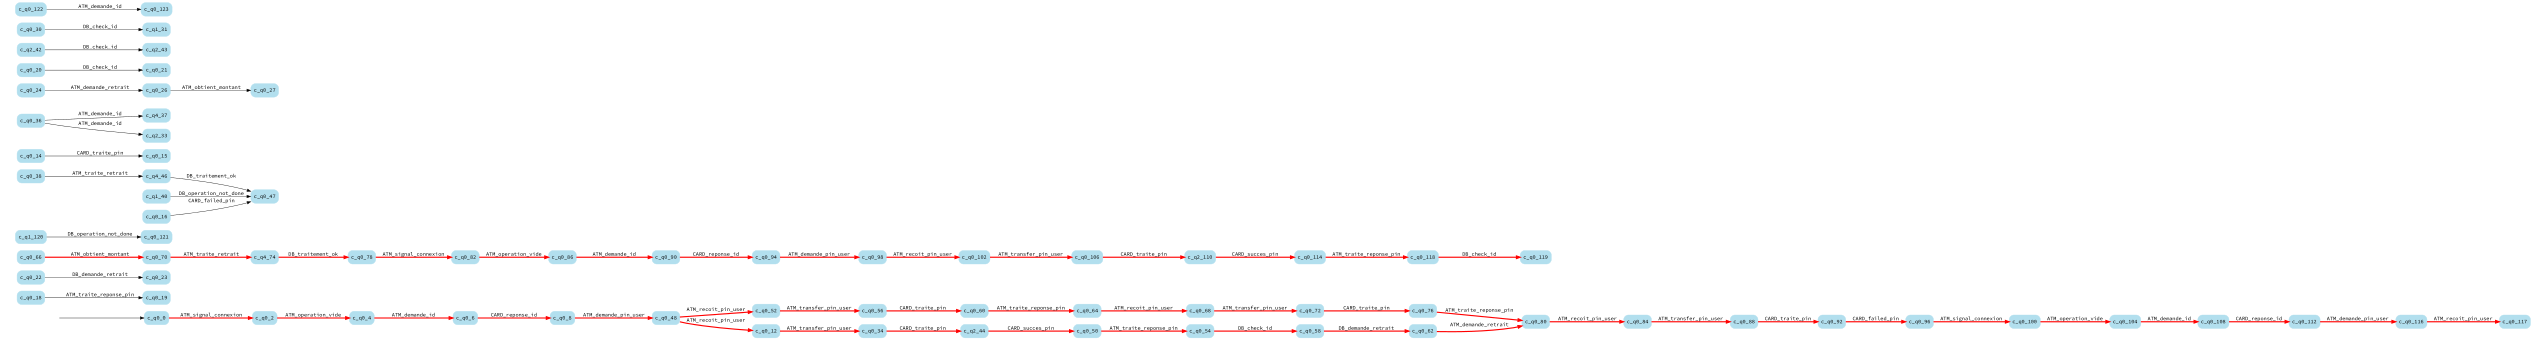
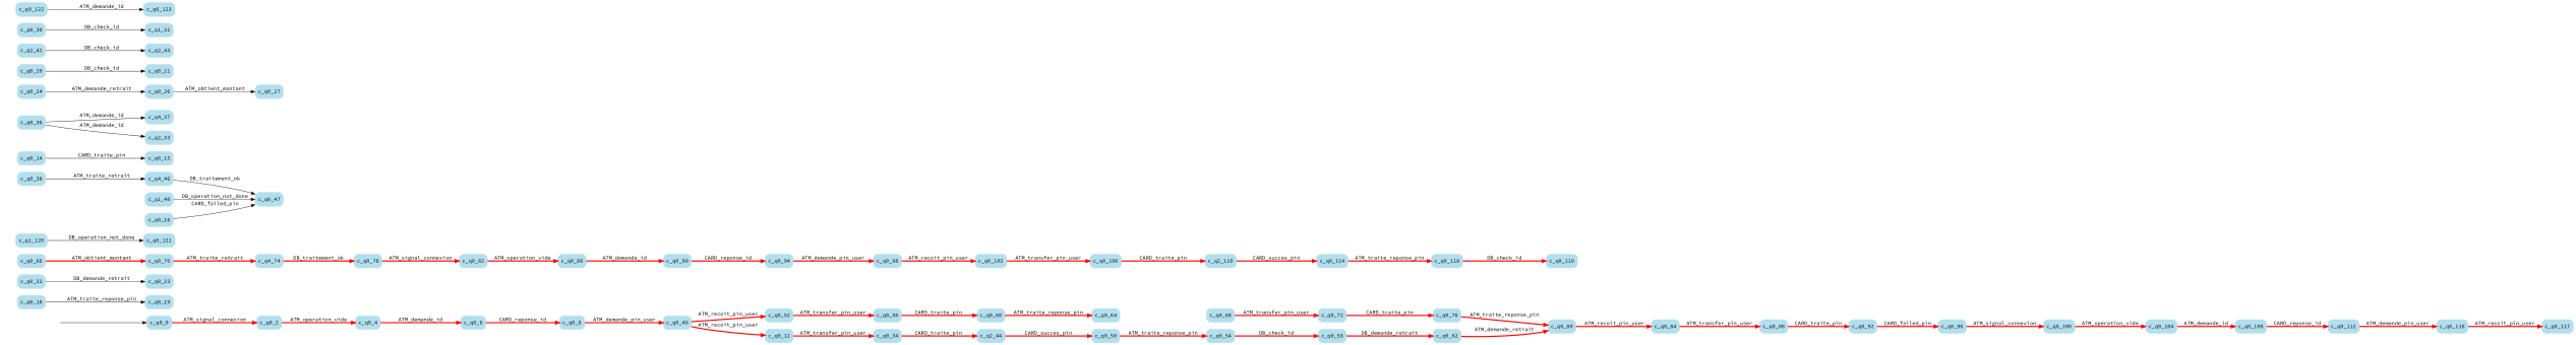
  digraph {
    fontname="Source Code Pro"
    rankdir=LR
    node [fontname="Source Code Pro" style="rounded, filled" color=lightblue2 shape=box]
    edge [fontname="Source Code Pro" color=red penwidth=3]
    start_c_q0_0 [style=invisible color="" shape=""]
    n2 [label=c_q0_0]
    n3 [label=c_q0_2]
    n4 [label=c_q0_19]
    n5 [label=c_q0_22]
    n6 [label=c_q0_23]
    n7 [label=c_q0_82]
    n8 [label=c_q0_86]
    n9 [label=c_q0_90]
    n10 [label=c_q0_4]
    n11 [label=c_q0_58]
    n12 [label=c_q0_62]
    n13 [label=c_q0_80]
    n14 [label=c_q0_64]
    n15 [label=c_q0_68]
    n16 [label=c_q0_72]
    n17 [label=c_q0_108]
    n18 [label=c_q0_112]
    n19 [label=c_q0_116]
    n20 [label=c_q0_106]
    n21 [label=c_q2_110]
    n22 [label=c_q0_114]
    n23 [label=c_q1_120]
    n24 [label=c_q0_121]
    n25 [label=c_q0_8]
    n26 [label=c_q0_48]
    n27 [label=c_q0_52]
    n28 [label=c_q0_12]
    n29 [label=c_q0_118]
    n30 [label=c_q0_47]
    n31 [label=c_q0_38]
    n32 [label=c_q4_46]
    n33 [label=c_q0_76]
    n34 [label=c_q0_6]
    n35 [label=c_q0_117]
    n36 [label=c_q0_66]
    n37 [label=c_q0_70]
    n38 [label=c_q4_74]
    n39 [label=c_q0_18]
    n40 [label=c_q0_15]
    n41 [label=c_q0_78]
    n42 [label=c_q0_88]
    n43 [label=c_q0_92]
    n44 [label=c_q0_96]
    n45 [label=c_q1_40]
    n46 [label=c_q0_119]
    n47 [label=c_q0_16]
    n48 [label=c_q0_36]
    n49 [label=c_q4_37]
    n50 [label=c_q2_33]
    n51 [label=c_q0_102]
    n52 [label=c_q0_27]
    n53 [label=c_q0_56]
    n54 [label=c_q0_34]
    n55 [label=c_q0_84]
    n56 [label=c_q0_100]
    n57 [label=c_q0_60]
    n58 [label=c_q2_44]
    n59 [label=c_q0_50]
    n60 [label=c_q0_21]
    n61 [label=c_q0_54]
    n62 [label=c_q0_20]
    n63 [label=c_q0_94]
    n64 [label=c_q0_98]
    n65 [label=c_q0_26]
    n66 [label=c_q2_43]
    n67 [label=c_q1_31]
    n68 [label=c_q0_14]
    n69 [label=c_q2_42]
    n70 [label=c_q0_30]
    n71 [label=c_q0_104]
    n72 [label=c_q0_122]
    n73 [label=c_q0_123]
    n74 [label=c_q0_24]
    start_c_q0_0 -> n2 [color="" penwidth=""]
    n2 -> n3 [label=ATM_signal_connexion]
    n3 -> n10 [label=ATM_operation_vide]
    n5 -> n6 [label=DB_demande_retrait color="" penwidth=""]
    n7 -> n8 [label=ATM_operation_vide]
    n8 -> n9 [label=ATM_demande_id]
    n9 -> n63 [label=CARD_reponse_id]
    n10 -> n34 [label=ATM_demande_id]
    n11 -> n12 [label=DB_demande_retrait]
    n12 -> n13 [label=ATM_demande_retrait]
    n13 -> n55 [label=ATM_recoit_pin_user]
-   n14 -> n15 [label=ATM_recoit_pin_user]
    n15 -> n16 [label=ATM_transfer_pin_user]
    n16 -> n33 [label=CARD_traite_pin]
    n17 -> n18 [label=CARD_reponse_id]
    n18 -> n19 [label=ATM_demande_pin_user]
    n19 -> n35 [label=ATM_recoit_pin_user]
    n20 -> n21 [label=CARD_traite_pin]
    n21 -> n22 [label=CARD_succes_pin]
    n22 -> n29 [label=ATM_traite_reponse_pin]
    n23 -> n24 [label=DB_operation_not_done color="" penwidth=""]
    n25 -> n26 [label=ATM_demande_pin_user]
    n26 -> n27 [label=ATM_recoit_pin_user]
    n26 -> n28 [label=ATM_recoit_pin_user]
    n27 -> n53 [label=ATM_transfer_pin_user]
    n28 -> n54 [label=ATM_transfer_pin_user]
    n29 -> n46 [label=DB_check_id]
    n31 -> n32 [label=ATM_traite_retrait color="" penwidth=""]
    n32 -> n30 [label=DB_traitement_ok color="" penwidth=""]
    n33 -> n13 [label=ATM_traite_reponse_pin]
    n34 -> n25 [label=CARD_reponse_id]
    n36 -> n37 [label=ATM_obtient_montant]
    n37 -> n38 [label=ATM_traite_retrait]
    n38 -> n41 [label=DB_traitement_ok]
    n39 -> n4 [label=ATM_traite_reponse_pin color="" penwidth=""]
    n41 -> n7 [label=ATM_signal_connexion]
    n42 -> n43 [label=CARD_traite_pin]
    n43 -> n44 [label=CARD_failed_pin]
    n44 -> n56 [label=ATM_signal_connexion]
    n45 -> n30 [label=DB_operation_not_done color="" penwidth=""]
    n47 -> n30 [label=CARD_failed_pin color="" penwidth=""]
    n48 -> n49 [label=ATM_demande_id color="" penwidth=""]
    n48 -> n50 [label=ATM_demande_id color="" penwidth=""]
    n51 -> n20 [label=ATM_transfer_pin_user]
    n53 -> n57 [label=CARD_traite_pin]
    n54 -> n58 [label=CARD_traite_pin]
    n55 -> n42 [label=ATM_transfer_pin_user]
    n56 -> n71 [label=ATM_operation_vide]
    n57 -> n14 [label=ATM_traite_reponse_pin]
    n58 -> n59 [label=CARD_succes_pin]
    n59 -> n61 [label=ATM_traite_reponse_pin]
    n61 -> n11 [label=DB_check_id]
    n62 -> n60 [label=DB_check_id color="" penwidth=""]
    n63 -> n64 [label=ATM_demande_pin_user]
    n64 -> n51 [label=ATM_recoit_pin_user]
    n65 -> n52 [label=ATM_obtient_montant color="" penwidth=""]
    n68 -> n40 [label=CARD_traite_pin color="" penwidth=""]
    n69 -> n66 [label=DB_check_id color="" penwidth=""]
    n70 -> n67 [label=DB_check_id color="" penwidth=""]
    n71 -> n17 [label=ATM_demande_id]
    n72 -> n73 [label=ATM_demande_id color="" penwidth=""]
    n74 -> n65 [label=ATM_demande_retrait color="" penwidth=""]
  }
